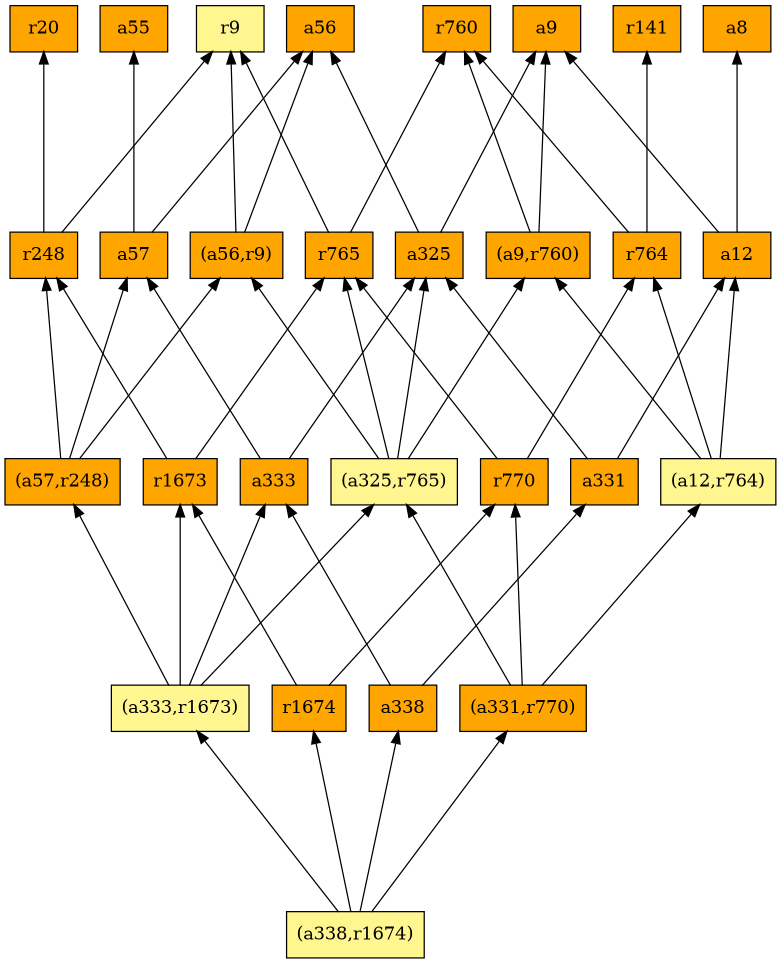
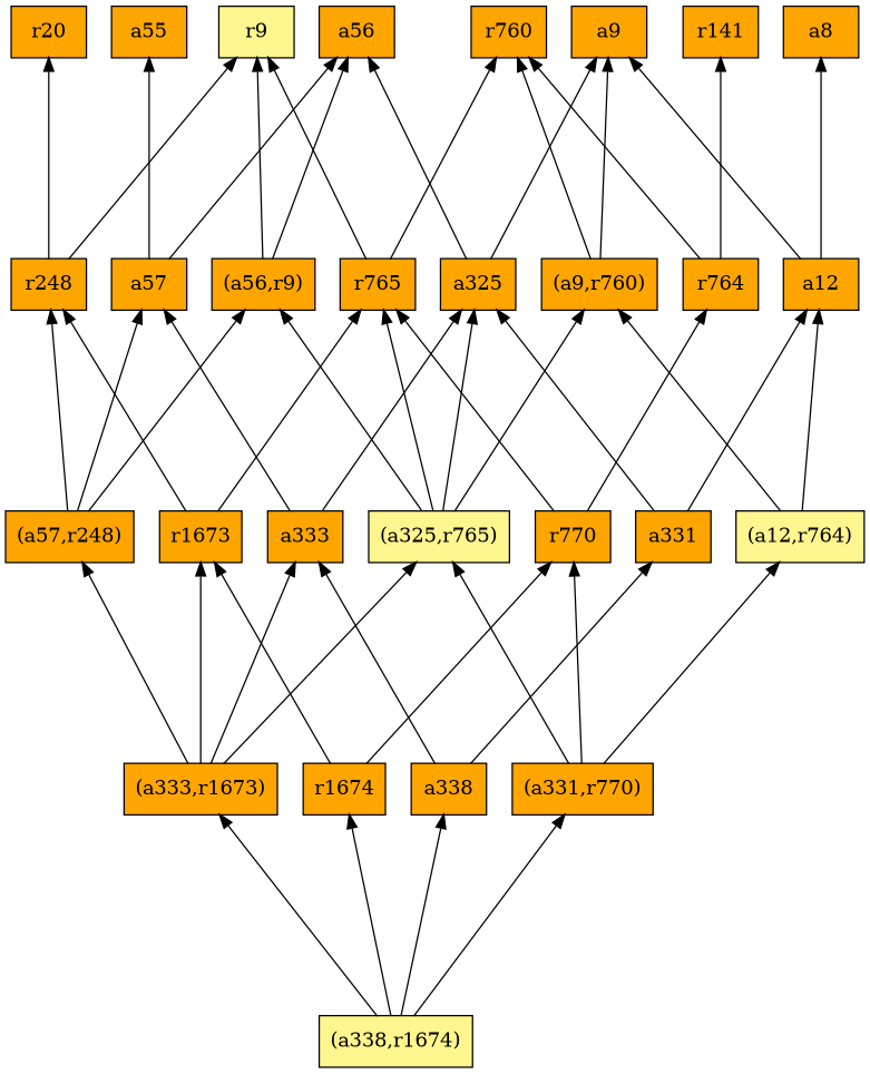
  digraph {
    rankdir=BT
    ranksep=2.0
    node [fillcolor=orange shape=record style=filled]
    n1 [label="{r141}"]
    n2 [label="{r764}"]
    n3 [label="{r760}"]
    n4 [label="{a8}"]
-   n5 [fillcolor=khaki1 label="{(a333,r1673)}"]
+   n5 [label="{(a333,r1673)}"]
    n6 [label="{a333}"]
    n7 [label="{(a57,r248)}"]
    n8 [fillcolor=khaki1 label="{(a325,r765)}"]
    n9 [label="{r1673}"]
    n10 [label="{a57}"]
    n11 [label="{a325}"]
    n12 [label="{r248}"]
    n13 [label="{(a56,r9)}"]
    n14 [label="{r765}"]
    n15 [label="{(a9,r760)}"]
    n16 [label="{(a331,r770)}"]
    n17 [label="{r770}"]
    n18 [fillcolor=khaki1 label="{(a12,r764)}"]
    n19 [label="{a331}"]
    n20 [label="{a12}"]
    n21 [label="{a56}"]
    n22 [label="{a55}"]
    n23 [label="{a9}"]
    n24 [fillcolor=khaki1 label="{r9}"]
    n25 [label="{r1674}"]
    n26 [label="{a338}"]
    n27 [label="{r20}"]
    n28 [fillcolor=khaki1 label="{(a338,r1674)}"]
    n2 -> n1
    n2 -> n3
    n5 -> n6
    n5 -> n7
    n5 -> n8
    n5 -> n9
    n6 -> n10
    n6 -> n11
    n7 -> n10
    n7 -> n12
    n7 -> n13
    n8 -> n11
    n8 -> n13
    n8 -> n14
    n8 -> n15
    n9 -> n12
    n9 -> n14
    n10 -> n21
    n10 -> n22
    n11 -> n21
    n11 -> n23
    n12 -> n24
    n12 -> n27
    n13 -> n21
    n13 -> n24
    n14 -> n3
    n14 -> n24
    n15 -> n3
    n15 -> n23
    n16 -> n8
    n16 -> n17
    n16 -> n18
    n17 -> n2
    n17 -> n14
-   n18 -> n2
    n18 -> n15
    n18 -> n20
    n19 -> n11
    n19 -> n20
    n20 -> n4
    n20 -> n23
    n25 -> n9
    n25 -> n17
    n26 -> n6
    n26 -> n19
    n28 -> n5
    n28 -> n16
    n28 -> n25
    n28 -> n26
  }
